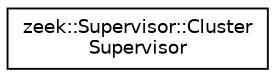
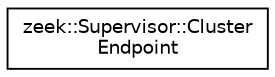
  digraph {
    rankdir=LR
-   n1 [color=black fillcolor=white fontname=Helvetica fontsize=10 height=0.2 label="zeek::Supervisor::Cluster\lSupervisor" shape=record style=filled width=0.4]
+   n1 [color=black fillcolor=white fontname=Helvetica fontsize=10 height=0.2 label="zeek::Supervisor::Cluster\lEndpoint" shape=record style=filled width=0.4]
  }
